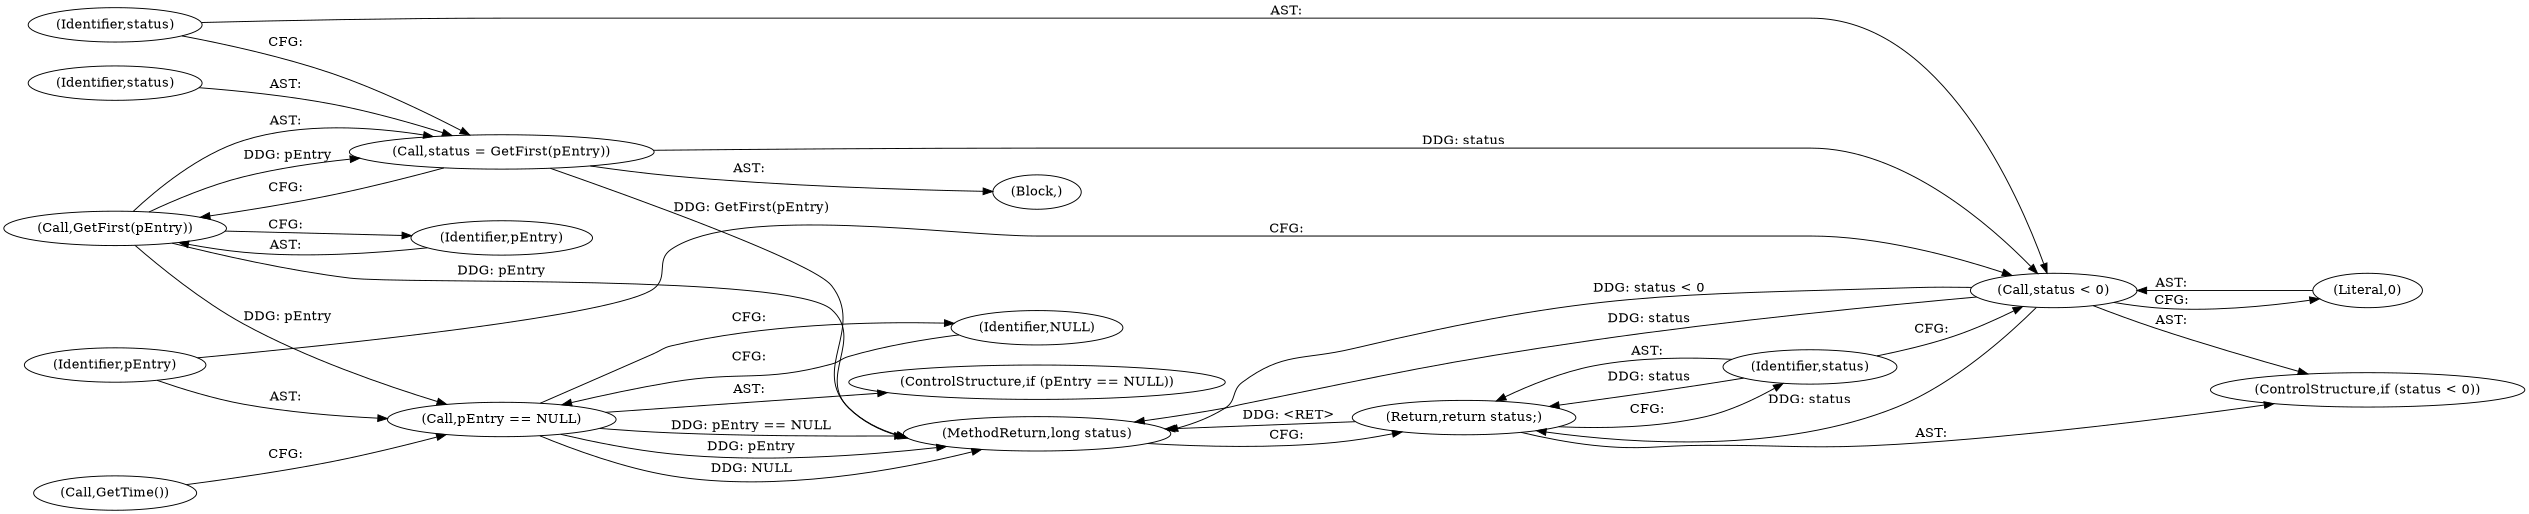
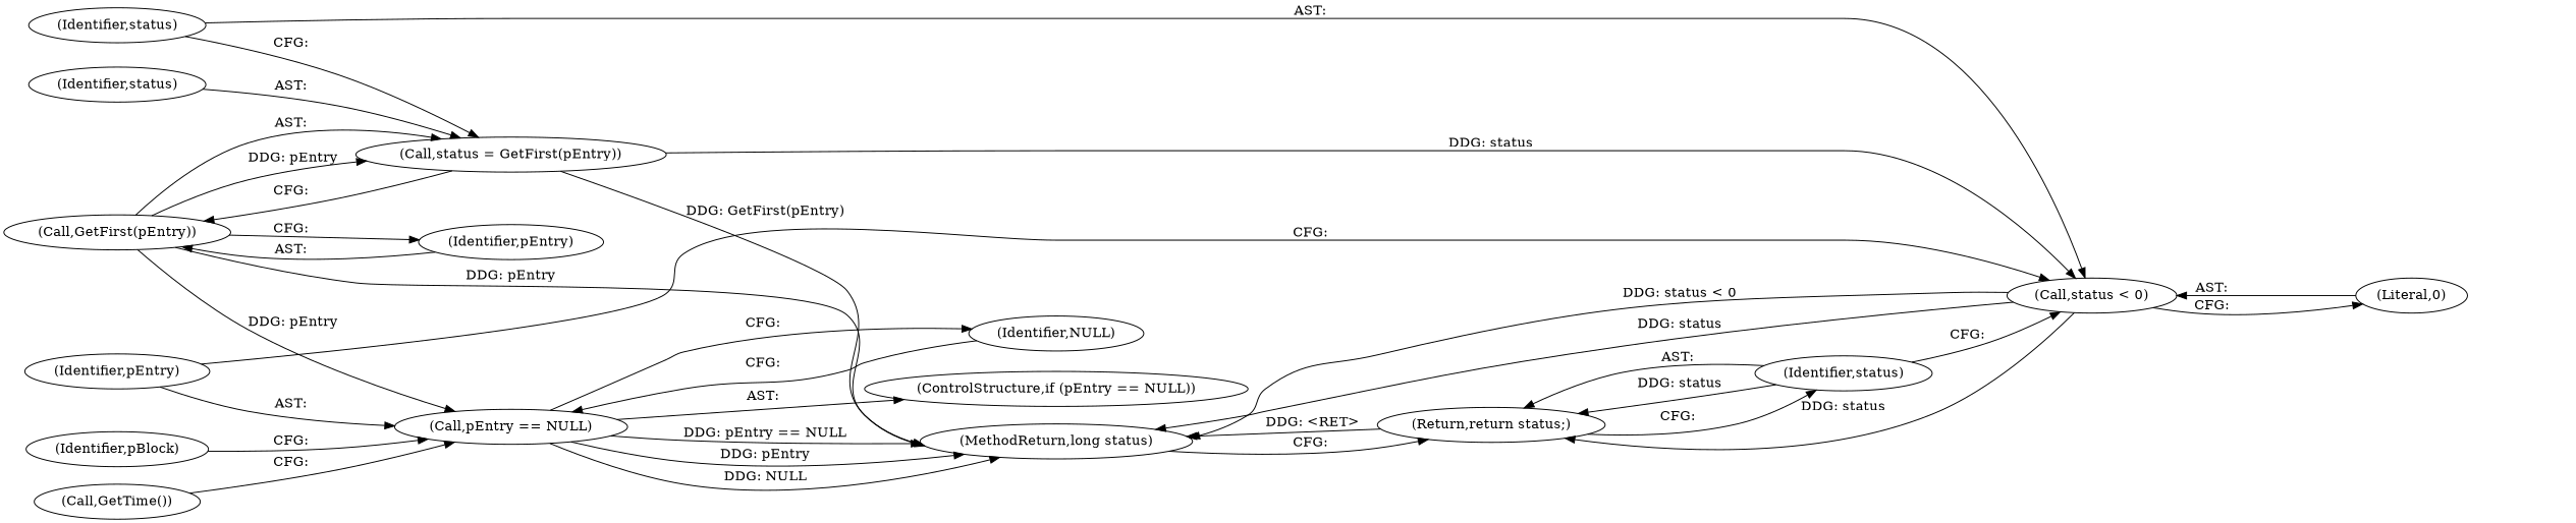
  digraph {
    rankdir=LR
    n1 [label="(Call,GetFirst(pEntry))"]
    n2 [label="(Call,status = GetFirst(pEntry))"]
    n3 [label="(Call,pEntry == NULL)"]
    n4 [label="(MethodReturn,long status)"]
    n5 [label="(Identifier,pEntry)"]
    n6 [label="(Call,status < 0)"]
-   n7 [label="(Block,)"]
    n8 [label="(ControlStructure,if (pEntry == NULL))"]
    n9 [label="(Identifier,NULL)"]
    n10 [label="(Return,return status;)"]
-   n11 [label="(ControlStructure,if (status < 0))"]
    n12 [label="(Literal,0)"]
    n13 [label="(Identifier,status)"]
    n14 [label="(Identifier,status)"]
    n15 [label="(Identifier,status)"]
    n16 [label="(Identifier,pEntry)"]
+   n17 [label="(Identifier,pBlock)"]
    n18 [label="(Call,GetTime())"]
    n1 -> n2 [label="AST: "]
    n1 -> n2 [label="DDG: pEntry"]
    n1 -> n3 [label="DDG: pEntry"]
    n1 -> n4 [label="DDG: pEntry"]
    n1 -> n5 [label="CFG: "]
    n2 -> n1 [label="CFG: "]
    n2 -> n4 [label="DDG: GetFirst(pEntry)"]
    n2 -> n6 [label="DDG: status"]
-   n2 -> n7 [label="AST: "]
    n3 -> n4 [label="DDG: pEntry == NULL"]
    n3 -> n4 [label="DDG: pEntry"]
    n3 -> n4 [label="DDG: NULL"]
    n3 -> n8 [label="AST: "]
    n3 -> n9 [label="CFG: "]
    n4 -> n10 [label="CFG: "]
    n5 -> n1 [label="AST: "]
    n6 -> n4 [label="DDG: status"]
    n6 -> n4 [label="DDG: status < 0"]
    n6 -> n10 [label="DDG: status"]
-   n6 -> n11 [label="AST: "]
    n6 -> n12 [label="CFG: "]
    n9 -> n3 [label="CFG: "]
    n10 -> n4 [label="DDG: <RET>"]
-   n10 -> n11 [label="AST: "]
    n10 -> n13 [label="CFG: "]
    n12 -> n6 [label="AST: "]
    n13 -> n6 [label="CFG: "]
    n13 -> n10 [label="AST: "]
    n13 -> n10 [label="DDG: status"]
    n14 -> n2 [label="AST: "]
    n15 -> n2 [label="CFG: "]
    n15 -> n6 [label="AST: "]
    n16 -> n3 [label="AST: "]
    n16 -> n6 [label="CFG: "]
+   n17 -> n3 [label="CFG: "]
    n18 -> n3 [label="CFG: "]
  }
